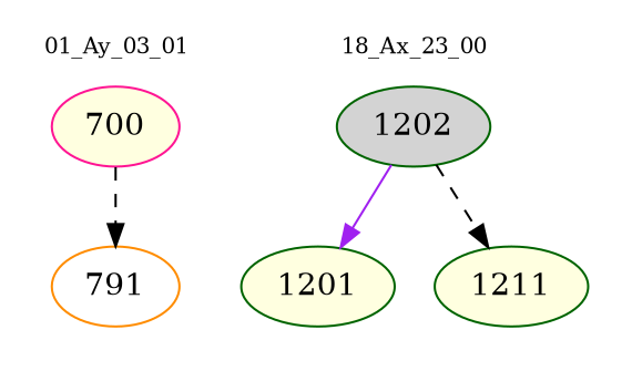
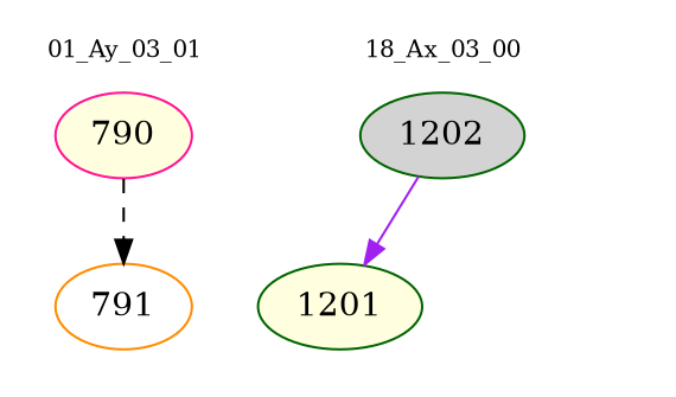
  digraph {
    node [color=darkgreen fillcolor=lightyellow style=filled]
    edge [color=black style=dashed]
-   n1 [color=deeppink label=700]
+   n1 [color=deeppink label=790]
    n2 [color=darkorange fillcolor=white label=791]
    n3 [fillcolor=lightgrey label=1202]
    n4 [label=1201]
-   n5 [label=1211]
    subgraph cluster_1 {
      color=white
      fontsize=10
      label="01_Ay_03_01"
      n1
      n2
    }
    subgraph cluster_2 {
      color=white
      fontsize=10
-     label="18_Ax_23_00"
+     label="18_Ax_03_00"
      n3
      n4
-     n5
    }
    n1 -> n2
    n3 -> n4 [color=purple style=solid]
-   n3 -> n5
  }
